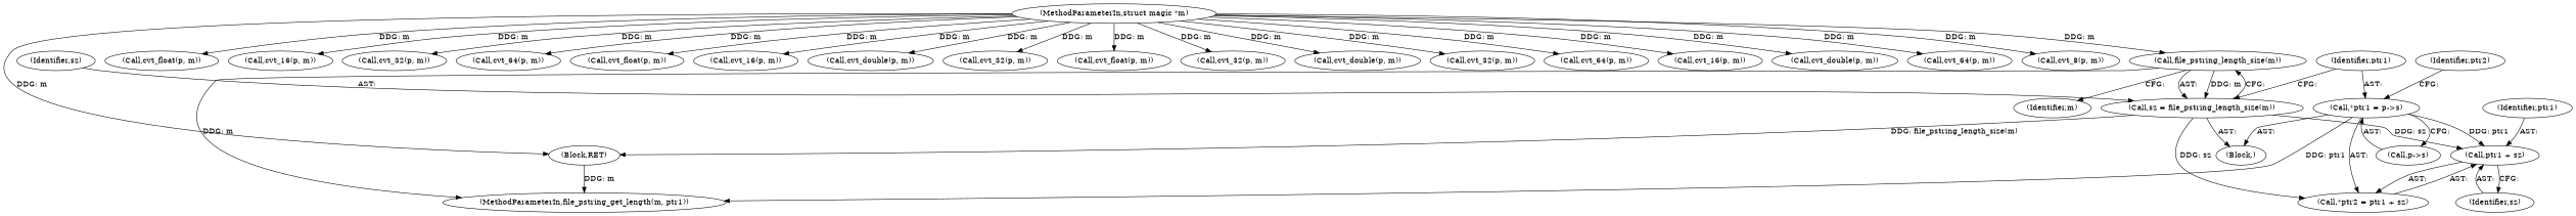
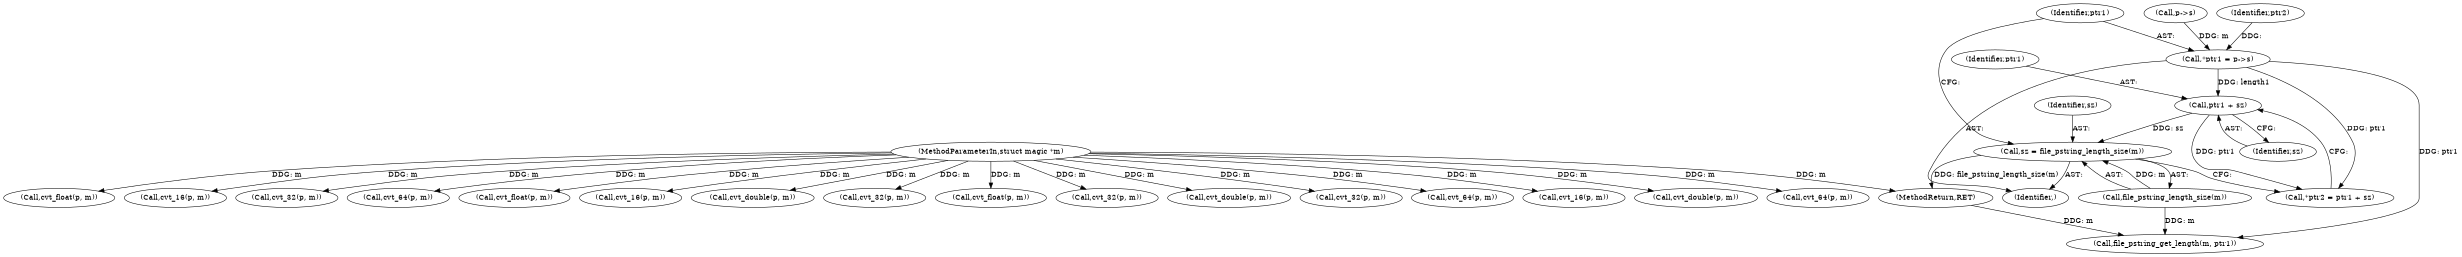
  digraph {
    n1 [label="(Call,ptr1 + sz)"]
    n2 [label="(Identifier,sz)"]
    n3 [label="(Call,*ptr2 = ptr1 + sz)"]
    n4 [label="(Call,*ptr1 = p->s)"]
-   n5 [label="(MethodParameterIn,file_pstring_get_length(m, ptr1))"]
+   n5 [label="(Call,file_pstring_get_length(m, ptr1))"]
    n6 [label="(Call,p->s)"]
-   n7 [label="(Block,)"]
+   n7 [label="(Identifier,)"]
    n8 [label="(Call,sz = file_pstring_length_size(m))"]
    n9 [label="(Call,file_pstring_length_size(m))"]
-   n10 [label="(Block,RET)"]
-   n11 [label="(Identifier,m)"]
+   n10 [label="(MethodReturn,RET)"]
    n12 [label="(MethodParameterIn,struct magic *m)"]
    n13 [label="(Call,cvt_float(p, m))"]
    n14 [label="(Call,cvt_16(p, m))"]
    n15 [label="(Call,cvt_32(p, m))"]
    n16 [label="(Call,cvt_64(p, m))"]
    n17 [label="(Call,cvt_float(p, m))"]
    n18 [label="(Call,cvt_16(p, m))"]
    n19 [label="(Call,cvt_double(p, m))"]
    n20 [label="(Call,cvt_32(p, m))"]
    n21 [label="(Call,cvt_float(p, m))"]
    n22 [label="(Call,cvt_32(p, m))"]
    n23 [label="(Call,cvt_double(p, m))"]
    n24 [label="(Call,cvt_32(p, m))"]
    n25 [label="(Call,cvt_64(p, m))"]
    n26 [label="(Call,cvt_16(p, m))"]
    n27 [label="(Call,cvt_double(p, m))"]
    n28 [label="(Call,cvt_64(p, m))"]
-   n29 [label="(Call,cvt_8(p, m))"]
    n30 [label="(Identifier,ptr2)"]
    n31 [label="(Identifier,sz)"]
    n32 [label="(Identifier,ptr1)"]
    n33 [label="(Identifier,ptr1)"]
    n1 -> n2 [label="CFG: "]
-   n1 -> n3 [label="AST: "]
+   n1 -> n3 [label="DDG: ptr1"]
    n2 -> n1 [label="AST: "]
-   n3 -> n1 [label="AST: "]
-   n4 -> n1 [label="DDG: ptr1"]
-   n4 -> n3 [label="AST: "]
+   n3 -> n1 [label="CFG: "]
+   n4 -> n1 [label="DDG: length1"]
+   n4 -> n3 [label="DDG: ptr1"]
    n4 -> n5 [label="DDG: ptr1"]
-   n4 -> n6 [label="CFG: "]
    n4 -> n7 [label="AST: "]
-   n6 -> n4 [label="AST: "]
-   n8 -> n1 [label="DDG: sz"]
-   n8 -> n3 [label="DDG: sz"]
+   n6 -> n4 [label="DDG: m"]
+   n1 -> n8 [label="DDG: sz"]
+   n8 -> n3 [label="CFG: "]
    n8 -> n7 [label="AST: "]
-   n8 -> n9 [label="CFG: "]
+   n8 -> n9 [label="AST: "]
    n8 -> n10 [label="DDG: file_pstring_length_size(m)"]
    n9 -> n5 [label="DDG: m"]
    n9 -> n8 [label="AST: "]
    n9 -> n8 [label="DDG: m"]
-   n9 -> n11 [label="CFG: "]
    n10 -> n5 [label="DDG: m"]
-   n12 -> n9 [label="DDG: m"]
    n12 -> n10 [label="DDG: m"]
    n12 -> n13 [label="DDG: m"]
    n12 -> n14 [label="DDG: m"]
    n12 -> n15 [label="DDG: m"]
    n12 -> n16 [label="DDG: m"]
    n12 -> n17 [label="DDG: m"]
    n12 -> n18 [label="DDG: m"]
    n12 -> n19 [label="DDG: m"]
    n12 -> n20 [label="DDG: m"]
    n12 -> n21 [label="DDG: m"]
    n12 -> n22 [label="DDG: m"]
    n12 -> n23 [label="DDG: m"]
    n12 -> n24 [label="DDG: m"]
    n12 -> n25 [label="DDG: m"]
    n12 -> n26 [label="DDG: m"]
    n12 -> n27 [label="DDG: m"]
    n12 -> n28 [label="DDG: m"]
-   n12 -> n29 [label="DDG: m"]
-   n30 -> n4 [label="CFG: "]
+   n30 -> n4 [label="DDG: "]
    n31 -> n8 [label="AST: "]
    n32 -> n1 [label="AST: "]
    n33 -> n4 [label="AST: "]
    n33 -> n8 [label="CFG: "]
  }
